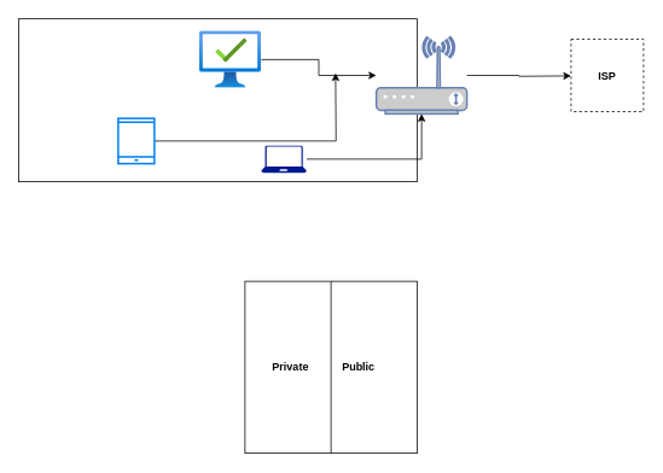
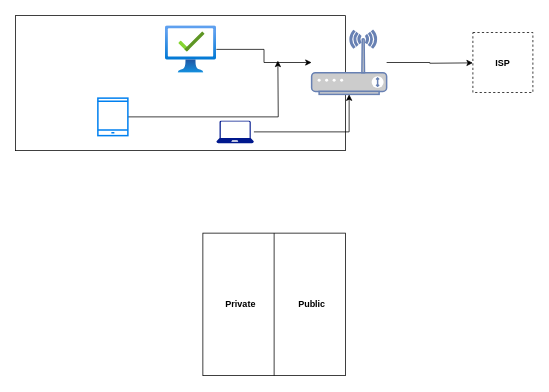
  <mxCell id="0" />
  <mxCell id="1" parent="0" />
  <mxCell id="2" value="" style="group" vertex="1" connectable="0" parent="1"><mxGeometry x="20" y="20" width="690" height="180" as="geometry" /></mxCell>
  <mxCell id="3" value="" style="rounded=0;whiteSpace=wrap;html=1;" vertex="1" parent="2"><mxGeometry width="440" height="180" as="geometry" /></mxCell>
  <mxCell id="4" style="edgeStyle=orthogonalEdgeStyle;rounded=0;orthogonalLoop=1;jettySize=auto;html=1;" edge="1" parent="2" source="5"><mxGeometry relative="1" as="geometry"><mxPoint x="610" y="63" as="targetPoint" /></mxGeometry></mxCell>
  <mxCell id="5" value="" style="fontColor=#0066CC;verticalAlign=top;verticalLabelPosition=bottom;labelPosition=center;align=center;html=1;outlineConnect=0;fillColor=#CCCCCC;strokeColor=#6881B3;gradientColor=none;gradientDirection=north;strokeWidth=2;shape=mxgraph.networks.wireless_modem;" vertex="1" parent="2"><mxGeometry x="395" y="20" width="100" height="85" as="geometry" /></mxCell>
  <mxCell id="6" style="edgeStyle=orthogonalEdgeStyle;rounded=0;orthogonalLoop=1;jettySize=auto;html=1;" edge="1" parent="2" source="7" target="5"><mxGeometry relative="1" as="geometry" /></mxCell>
  <mxCell id="7" value="" style="sketch=0;aspect=fixed;pointerEvents=1;shadow=0;dashed=0;html=1;strokeColor=none;labelPosition=center;verticalLabelPosition=bottom;verticalAlign=top;align=center;fillColor=#00188D;shape=mxgraph.azure.laptop" vertex="1" parent="2"><mxGeometry x="268" y="140" width="50" height="30" as="geometry" /></mxCell>
  <mxCell id="8" style="edgeStyle=orthogonalEdgeStyle;rounded=0;orthogonalLoop=1;jettySize=auto;html=1;" edge="1" parent="2" source="9"><mxGeometry relative="1" as="geometry"><mxPoint x="350" y="60" as="targetPoint" /></mxGeometry></mxCell>
  <mxCell id="9" value="" style="html=1;verticalLabelPosition=bottom;align=center;labelBackgroundColor=#ffffff;verticalAlign=top;strokeWidth=2;strokeColor=#0080F0;shadow=0;dashed=0;shape=mxgraph.ios7.icons.smartphone;" vertex="1" parent="2"><mxGeometry x="110" y="110" width="40" height="50" as="geometry" /></mxCell>
  <mxCell id="10" style="edgeStyle=orthogonalEdgeStyle;rounded=0;orthogonalLoop=1;jettySize=auto;html=1;" edge="1" parent="2" source="11" target="5"><mxGeometry relative="1" as="geometry" /></mxCell>
  <mxCell id="11" value="" style="image;aspect=fixed;html=1;points=[];align=center;fontSize=12;image=img/lib/azure2/management_governance/Managed_Desktop.svg;" vertex="1" parent="2"><mxGeometry x="200" y="13.4" width="68" height="63.2" as="geometry" /></mxCell>
  <mxCell id="12" value="&lt;b&gt;ISP&lt;/b&gt;" style="whiteSpace=wrap;html=1;aspect=fixed;dashed=1;" vertex="1" parent="2"><mxGeometry x="610" y="22.5" width="80" height="80" as="geometry" /></mxCell>
  <mxCell id="13" value="" style="group" vertex="1" connectable="0" parent="1"><mxGeometry x="270" y="310" width="190" height="190" as="geometry" /></mxCell>
  <mxCell id="14" value="" style="whiteSpace=wrap;html=1;aspect=fixed;" vertex="1" parent="13"><mxGeometry width="190" height="190" as="geometry" /></mxCell>
  <mxCell id="15" value="" style="endArrow=none;html=1;rounded=0;entryX=0.5;entryY=0;entryDx=0;entryDy=0;exitX=0.5;exitY=1;exitDx=0;exitDy=0;" edge="1" parent="13" source="14" target="14"><mxGeometry width="50" height="50" relative="1" as="geometry"><mxPoint x="40" y="20" as="sourcePoint" /><mxPoint x="90" y="-30" as="targetPoint" /></mxGeometry></mxCell>
  <mxCell id="16" value="&lt;b&gt;Private&lt;/b&gt;" style="text;html=1;align=center;verticalAlign=middle;resizable=0;points=[];autosize=1;strokeColor=none;fillColor=none;" vertex="1" parent="13"><mxGeometry x="20" y="80" width="60" height="30" as="geometry" /></mxCell>
- <mxCell id="17" value="&lt;b&gt;Public&lt;/b&gt;" style="text;html=1;align=center;verticalAlign=middle;resizable=0;points=[];autosize=1;strokeColor=none;fillColor=none;" vertex="1" parent="13"><mxGeometry x="95" y="80" width="60" height="30" as="geometry" /></mxCell>
+ <mxCell id="17" value="&lt;b&gt;Public&lt;/b&gt;" style="text;html=1;align=center;verticalAlign=middle;resizable=0;points=[];autosize=1;strokeColor=none;fillColor=none;" vertex="1" parent="13"><mxGeometry x="115" y="80" width="60" height="30" as="geometry" /></mxCell>
